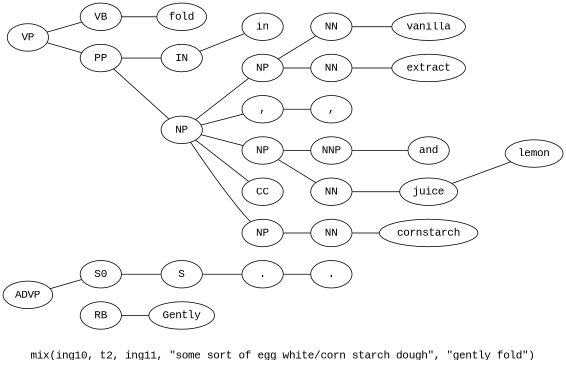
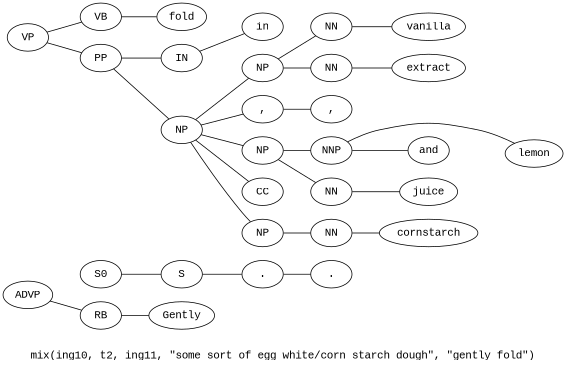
  graph {
    fontname="Liberation Mono"
    label="mix(ing10, t2, ing11, \"some sort of egg white/corn starch dough\", \"gently fold\")"
    rankdir=LR
    node [fontname="Liberation Mono"]
    edge [fontname="Liberation Mono"]
    n1 [label=S0]
    n2 [label=S]
    n3 [label="."]
    n4 [label=ADVP]
    n5 [label=RB]
    n6 [label=VP]
    n7 [label=VB]
    n8 [label=PP]
    n9 [label="."]
    n10 [label=Gently]
    n11 [label=fold]
    n12 [label=IN]
    n13 [label=NP]
    n14 [label=in]
    n15 [label=NP]
    n16 [label=","]
    n17 [label=NP]
    n18 [label=CC]
    n19 [label=NP]
    n20 [label=NN]
    n21 [label=NN]
    n22 [label=","]
    n23 [label=NNP]
    n24 [label=NN]
    n25 [label=NN]
    n26 [label=vanilla]
    n27 [label=extract]
    n28 [label=lemon]
    n29 [label=and]
    n30 [label=juice]
    n31 [label=cornstarch]
    n1 -- n2
    n2 -- n3
    n3 -- n9
-   n4 -- n1
+   n4 -- n5
    n5 -- n10
    n6 -- n7
    n6 -- n8
    n7 -- n11
    n8 -- n12
    n8 -- n13
    n12 -- n14
    n13 -- n15
    n13 -- n16
    n13 -- n17
    n13 -- n18
    n13 -- n19
    n15 -- n20
    n15 -- n21
    n16 -- n22
    n17 -- n23
    n17 -- n24
    n19 -- n25
    n20 -- n26
    n21 -- n27
-   n30 -- n28
+   n23 -- n28
    n23 -- n29
    n24 -- n30
    n25 -- n31
  }
